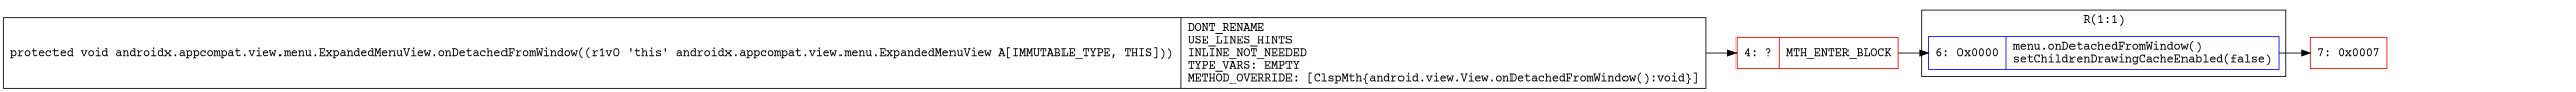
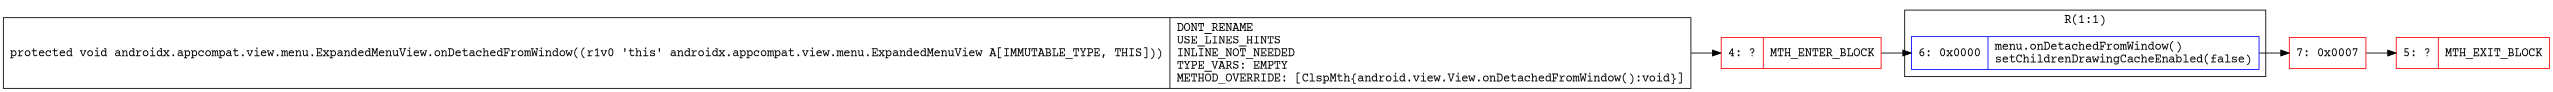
  digraph {
    fontname="Courier Prime"
    rankdir=LR
    node [color=red fontname="Courier Prime" shape=record]
    edge [fontname="Courier Prime"]
    n1 [color=blue label="{6\:\ 0x0000|menu.onDetachedFromWindow()\lsetChildrenDrawingCacheEnabled(false)\l}"]
    n2 [label="{7\:\ 0x0007}"]
+   n3 [label="{5\:\ ?|MTH_EXIT_BLOCK\l}"]
    n4 [label="{4\:\ ?|MTH_ENTER_BLOCK\l}"]
    n5 [label="{protected void androidx.appcompat.view.menu.ExpandedMenuView.onDetachedFromWindow((r1v0 'this' androidx.appcompat.view.menu.ExpandedMenuView A[IMMUTABLE_TYPE, THIS]))  | DONT_RENAME\lUSE_LINES_HINTS\lINLINE_NOT_NEEDED\lTYPE_VARS: EMPTY\lMETHOD_OVERRIDE: [ClspMth\{android.view.View.onDetachedFromWindow():void\}]\l}" color=""]
    subgraph cluster_1 {
      label="R(1:1)"
      n1
    }
    n1 -> n2
+   n2 -> n3
    n4 -> n1
    n5 -> n4
  }
